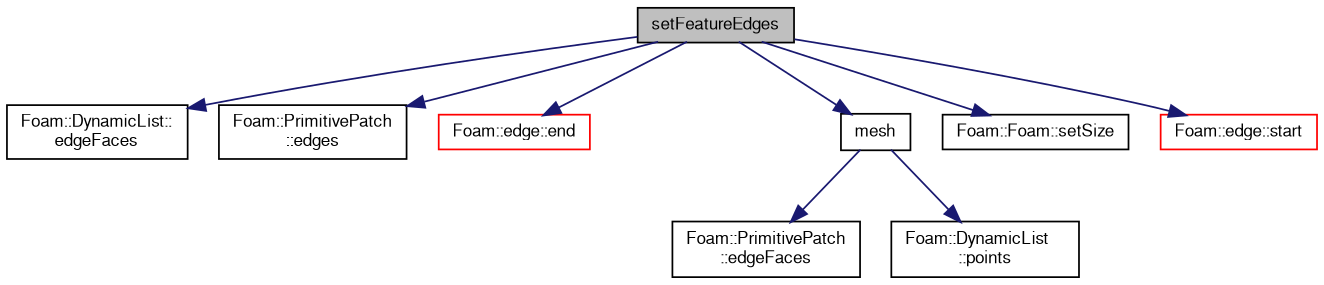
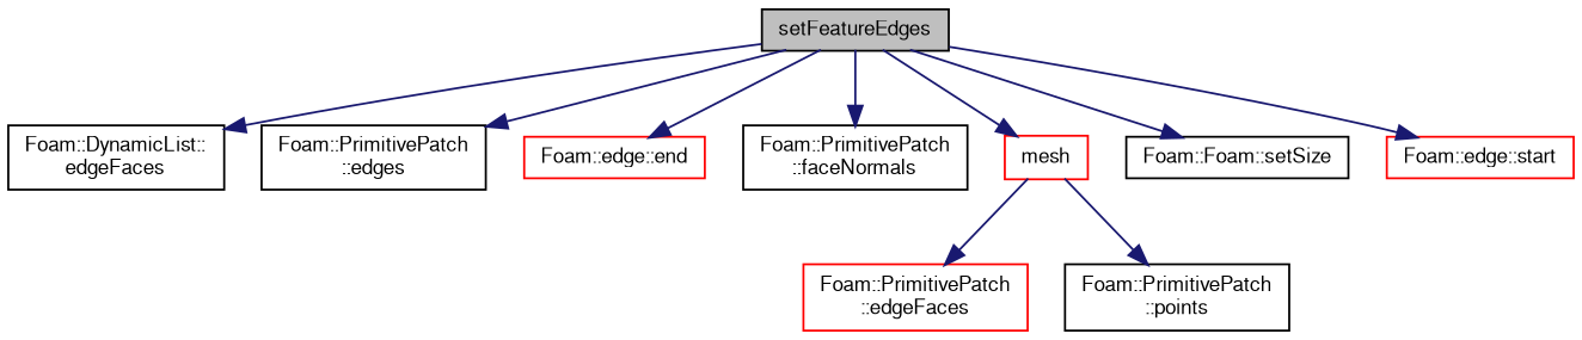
  digraph {
    rankdir=TB
    node [color=black fontname=FreeSans fontsize=10 shape=record]
    edge [color=midnightblue fontname=FreeSans fontsize=10 labelfontname=FreeSans labelfontsize=10 style=solid]
    n1 [fillcolor=grey75 fontcolor=black height=0.2 label=setFeatureEdges style=filled width=0.4]
    n2 [height=0.2 label="Foam::DynamicList::\ledgeFaces" width=0.4]
    n3 [height=0.2 label="Foam::PrimitivePatch\l::edges" width=0.4]
    n4 [color=red height=0.2 label="Foam::edge::end" width=0.4]
-   n6 [height=0.2 label=mesh width=0.4]
+   n5 [height=0.2 label="Foam::PrimitivePatch\l::faceNormals" width=0.4]
+   n6 [color=red height=0.2 label=mesh width=0.4]
    n7 [height=0.2 label="Foam::Foam::setSize" width=0.4]
    n8 [color=red height=0.2 label="Foam::edge::start" width=0.4]
-   n9 [height=0.2 label="Foam::PrimitivePatch\l::edgeFaces" width=0.4]
-   n10 [height=0.2 label="Foam::DynamicList\l::points" width=0.4]
+   n9 [color=red height=0.2 label="Foam::PrimitivePatch\l::edgeFaces" width=0.4]
+   n10 [height=0.2 label="Foam::PrimitivePatch\l::points" width=0.4]
    n1 -> n2
    n1 -> n3
    n1 -> n4
+   n1 -> n5
    n1 -> n6
    n1 -> n7
    n1 -> n8
    n6 -> n9
    n6 -> n10
  }
